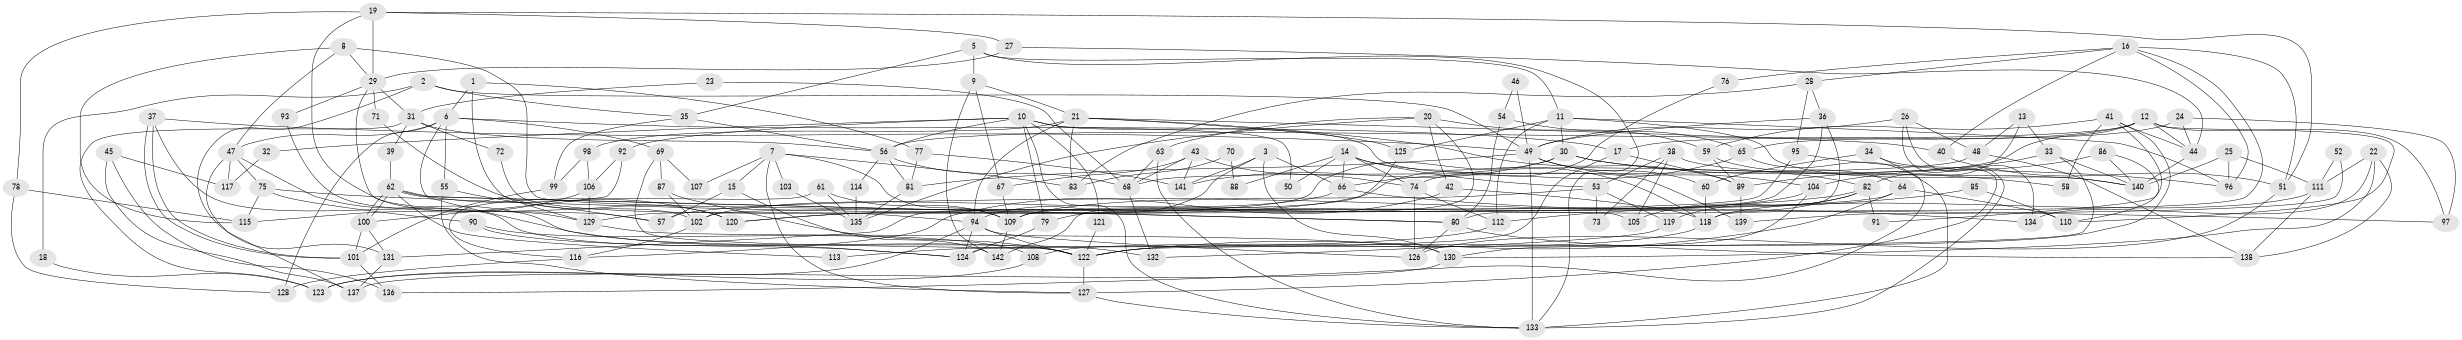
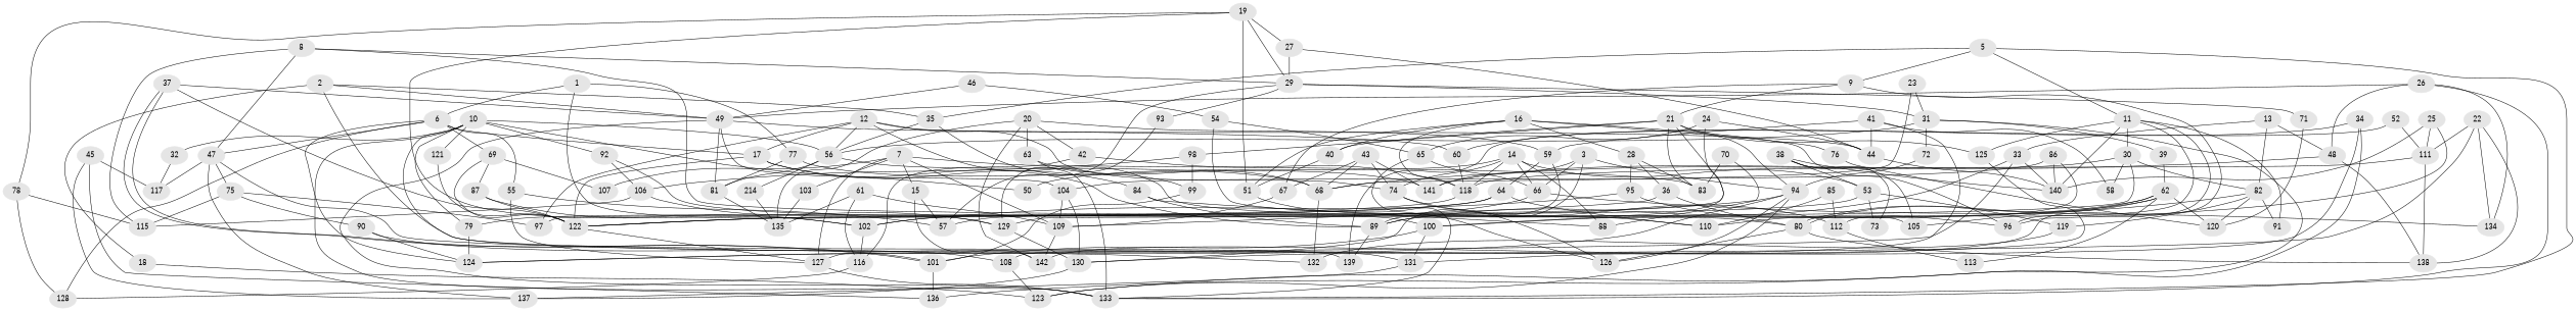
  graph {
    fontname=Lato
    node [color=gray90 fontname=Lato style=filled]
    edge [fontname=Lato]
    1
    6
    77
    129
    47
    17
    55
    69
    124
    128
    117
    137
    75
    132
    141
    81
    130
    2
    18
    35
    49
    131
    123
    56
    99
    133
    60
    104
    3
    66
    94
    102
    134
    122
    126
    44
    140
    5
    9
    11
    21
    67
    142
    30
    96
    112
    125
+   84
    89
    127
    57
    107
    87
    7
    15
    83
    103
    109
    135
    8
    29
    105
    115
    31
    71
    93
    40
    98
    10
    32
    50
    79
    92
    121
    139
    68
-   114
+   114 [label=214]
    100
    106
    82
    58
    113
    12
    74
    97
    110
    13
    33
    48
    138
    91
    119
    120
    14
    53
    88
    118
    73
    16
    28
    51
    76
    36
    95
    19
    27
    78
    116
    20
    42
    59
    63
    64
    22
    111
    23
    39
    72
    24
    65
    25
    26
    80
    62
    34
    136
    101
    37
    38
    41
    108
    43
    45
    46
    54
    90
    52
    61
    70
    85
    86
    1 -- 6
    1 -- 77
    1 -- 129
    6 -- 47
    6 -- 17
    6 -- 55
    6 -- 69
    6 -- 124
    6 -- 128
    77 -- 141
    77 -- 81
    129 -- 130
    47 -- 117
    47 -- 137
    47 -- 75
    47 -- 132
    17 -- 122
+   17 -- 84
    17 -- 89
    55 -- 127
    55 -- 57
    69 -- 122
    69 -- 107
    69 -- 87
    75 -- 115
    75 -- 97
    75 -- 90
    81 -- 135
    130 -- 137
    2 -- 18
    2 -- 35
    2 -- 49
    2 -- 131
    18 -- 123
    35 -- 56
    35 -- 99
    49 -- 81
    49 -- 133
    49 -- 60
    49 -- 104
    131 -- 137
    56 -- 81
    56 -- 68
    56 -- 114
    99 -- 101
    60 -- 118
    104 -- 130
    104 -- 109
    3 -- 141
    3 -- 130
    3 -- 66
    3 -- 94
    66 -- 102
    66 -- 134
    94 -- 124
    94 -- 123
    94 -- 122
    94 -- 126
    102 -- 116
    122 -- 127
    44 -- 140
    5 -- 35
    5 -- 133
    5 -- 9
    5 -- 11
    9 -- 21
    9 -- 67
    9 -- 142
    11 -- 140
    11 -- 30
    11 -- 96
    11 -- 112
    11 -- 125
    21 -- 94
    21 -- 125
    21 -- 89
    21 -- 83
    21 -- 40
    21 -- 98
    67 -- 109
    30 -- 129
    30 -- 141
    30 -- 82
    30 -- 58
    112 -- 113
    125 -- 131
+   84 -- 89
+   84 -- 88
    89 -- 139
    127 -- 133
    87 -- 102
    87 -- 122
    7 -- 127
    7 -- 107
    7 -- 15
    7 -- 83
    7 -- 103
    7 -- 109
    15 -- 142
    15 -- 57
    103 -- 135
    109 -- 142
    8 -- 47
    8 -- 29
    8 -- 105
    8 -- 115
    29 -- 57
    29 -- 31
    29 -- 71
    29 -- 93
    31 -- 123
    31 -- 56
    31 -- 39
    31 -- 72
    71 -- 120
    93 -- 129
    40 -- 51
    98 -- 99
    98 -- 106
    10 -- 56
    10 -- 133
    10 -- 32
    10 -- 50
    10 -- 79
    10 -- 92
    10 -- 121
    10 -- 139
    32 -- 117
    79 -- 124
    92 -- 100
    92 -- 106
    121 -- 122
    68 -- 132
    114 -- 135
    100 -- 131
    100 -- 101
    106 -- 129
    106 -- 115
    82 -- 105
    82 -- 91
    82 -- 119
    82 -- 120
    12 -- 17
    12 -- 56
    12 -- 44
    12 -- 74
    12 -- 97
    12 -- 110
    74 -- 126
    74 -- 112
    13 -- 82
    13 -- 33
    13 -- 48
    33 -- 124
    33 -- 140
    33 -- 89
    48 -- 68
    48 -- 138
    119 -- 132
    14 -- 66
    14 -- 50
    14 -- 74
    14 -- 53
    14 -- 88
    14 -- 118
    53 -- 57
    53 -- 119
    53 -- 73
    118 -- 122
    16 -- 96
    16 -- 40
    16 -- 118
    16 -- 28
    16 -- 51
    16 -- 76
    28 -- 83
    28 -- 36
    28 -- 95
    51 -- 126
    76 -- 120
-   36 -- 49
    36 -- 109
    36 -- 80
    95 -- 102
    95 -- 96
    19 -- 102
    19 -- 29
    19 -- 51
    19 -- 27
    19 -- 78
    27 -- 44
    27 -- 29
    78 -- 128
    78 -- 115
    116 -- 128
    20 -- 142
    20 -- 135
    20 -- 42
    20 -- 59
    20 -- 63
    42 -- 118
    42 -- 116
    59 -- 89
    59 -- 64
    63 -- 133
    63 -- 68
    64 -- 122
    64 -- 79
    64 -- 110
    22 -- 130
    22 -- 134
    22 -- 138
    22 -- 111
    111 -- 138
    111 -- 118
    23 -- 31
    23 -- 68
    39 -- 62
    72 -- 94
    24 -- 44
    24 -- 97
    24 -- 65
    65 -- 133
    65 -- 66
    25 -- 140
    25 -- 96
    25 -- 111
    26 -- 49
    26 -- 133
    26 -- 134
    26 -- 48
    80 -- 126
    80 -- 138
    62 -- 100
    62 -- 100
    62 -- 113
    62 -- 120
    62 -- 80
    62 -- 80
    34 -- 60
    34 -- 127
    34 -- 136
    101 -- 136
    37 -- 49
    37 -- 122
    37 -- 101
    37 -- 101
    38 -- 140
    38 -- 105
    38 -- 53
    38 -- 73
    41 -- 44
    41 -- 58
-   41 -- 91
+   11 -- 91
    41 -- 59
    41 -- 108
    108 -- 123
    43 -- 141
    43 -- 67
    43 -- 68
    43 -- 74
    45 -- 117
    45 -- 137
    45 -- 136
    46 -- 49
    46 -- 54
    54 -- 65
    54 -- 80
    90 -- 124
    90 -- 108
    52 -- 139
    52 -- 111
    61 -- 109
    61 -- 135
    61 -- 116
    70 -- 83
    70 -- 88
    85 -- 112
    85 -- 110
    86 -- 104
    86 -- 140
    86 -- 110
  }
